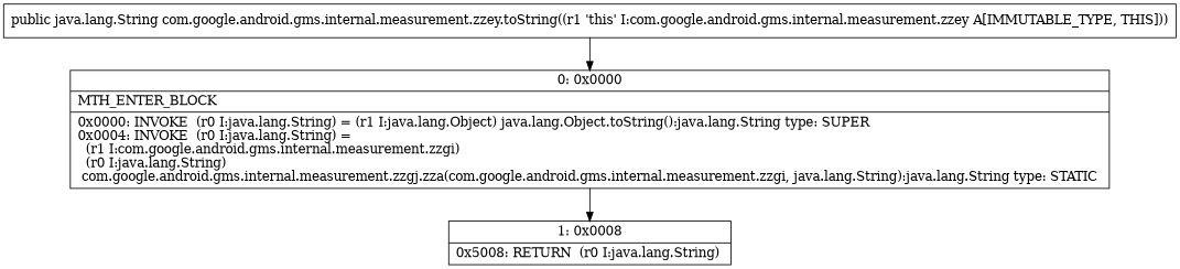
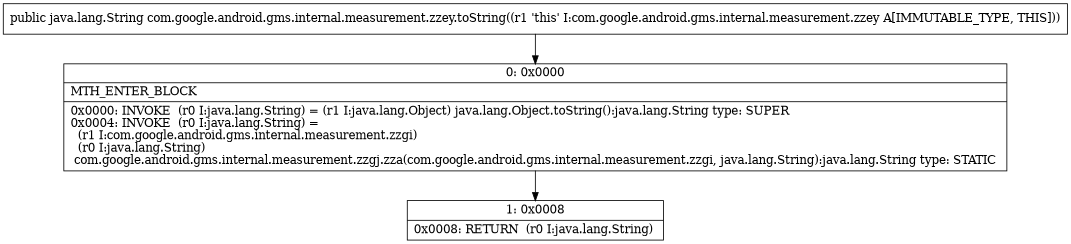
  digraph {
    node [shape=record]
    n1 [label="{0\:\ 0x0000|MTH_ENTER_BLOCK\l|0x0000: INVOKE  (r0 I:java.lang.String) = (r1 I:java.lang.Object) java.lang.Object.toString():java.lang.String type: SUPER \l0x0004: INVOKE  (r0 I:java.lang.String) = \l  (r1 I:com.google.android.gms.internal.measurement.zzgi)\l  (r0 I:java.lang.String)\l com.google.android.gms.internal.measurement.zzgj.zza(com.google.android.gms.internal.measurement.zzgi, java.lang.String):java.lang.String type: STATIC \l}"]
-   n2 [label="{1\:\ 0x0008|0x5008: RETURN  (r0 I:java.lang.String) \l}"]
+   n2 [label="{1\:\ 0x0008|0x0008: RETURN  (r0 I:java.lang.String) \l}"]
    n3 [label="{public java.lang.String com.google.android.gms.internal.measurement.zzey.toString((r1 'this' I:com.google.android.gms.internal.measurement.zzey A[IMMUTABLE_TYPE, THIS])) }"]
    n1 -> n2
    n3 -> n1
  }
